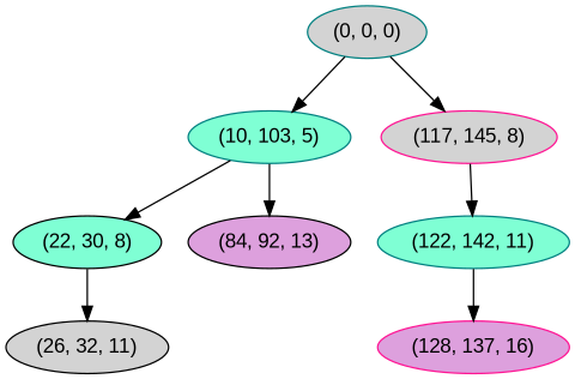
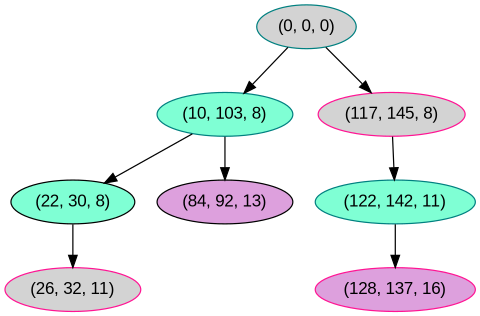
  digraph {
    fontname="Liberation Sans"
    node [color=teal fillcolor=aquamarine fontname="Liberation Sans" style=filled]
    edge [fontname="Liberation Sans"]
-   "(10, 103, 5)"
+   "(10, 103, 5)" [label="(10, 103, 8)"]
    "(0, 0, 0)" [fillcolor=lightgrey]
    "(117, 145, 8)" [color=deeppink fillcolor=lightgrey]
    n4 [color=black label="(22, 30, 8)"]
    "(84, 92, 13)" [color=black fillcolor=plum]
    "(122, 142, 11)"
-   "(26, 32, 11)" [color=black fillcolor=lightgrey]
+   "(26, 32, 11)" [color=deeppink fillcolor=lightgrey]
    "(128, 137, 16)" [color=deeppink fillcolor=plum]
    "(10, 103, 5)" -> n4
    "(10, 103, 5)" -> "(84, 92, 13)"
    "(0, 0, 0)" -> "(10, 103, 5)"
    "(0, 0, 0)" -> "(117, 145, 8)"
    "(117, 145, 8)" -> "(122, 142, 11)"
    n4 -> "(26, 32, 11)"
    "(122, 142, 11)" -> "(128, 137, 16)"
  }
